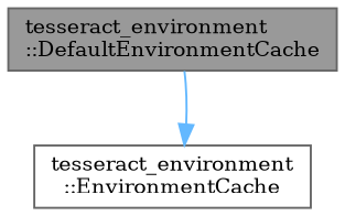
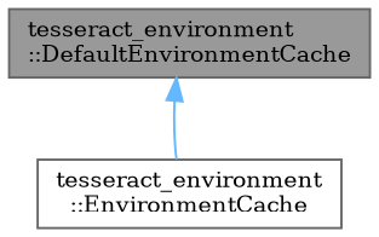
  digraph {
    fontname="DejaVu Serif"
    node [color=gray40 fontname="DejaVu Serif" fontsize=10 shape=box style=filled]
    n1 [fillcolor=grey60 fontcolor=black height=0.2 label="tesseract_environment\l::DefaultEnvironmentCache" width=0.4]
    n2 [fillcolor=white height=0.2 label="tesseract_environment\l::EnvironmentCache" width=0.4]
-   n2 -> n1 [color=steelblue1 dir=back fontname="DejaVu Serif" fontsize=10 labelfontname=Helvetica labelfontsize=10 style=solid]
+   n1 -> n2 [color=steelblue1 dir=back fontname="DejaVu Serif" fontsize=10 labelfontname=Helvetica labelfontsize=10 style=solid]
  }
